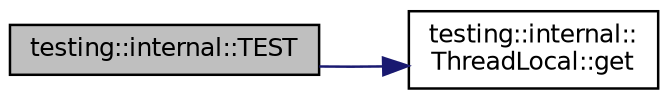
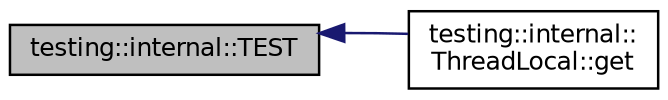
  digraph {
    rankdir=LR
    node [color=black fontname=Helvetica fontsize=10 shape=record style=filled]
    n1 [fillcolor=grey75 fontcolor=black height=0.2 label="testing::internal::TEST" width=0.4]
    n2 [fillcolor=white height=0.2 label="testing::internal::\lThreadLocal::get" width=0.4]
-   n1 -> n2 [color=midnightblue fontname=Helvetica fontsize=10 labelfontname=Helvetica labelfontsize=10 style=solid]
+   n2 -> n1 [color=midnightblue fontname=Helvetica fontsize=10 labelfontname=Helvetica labelfontsize=10 style=solid]
  }
